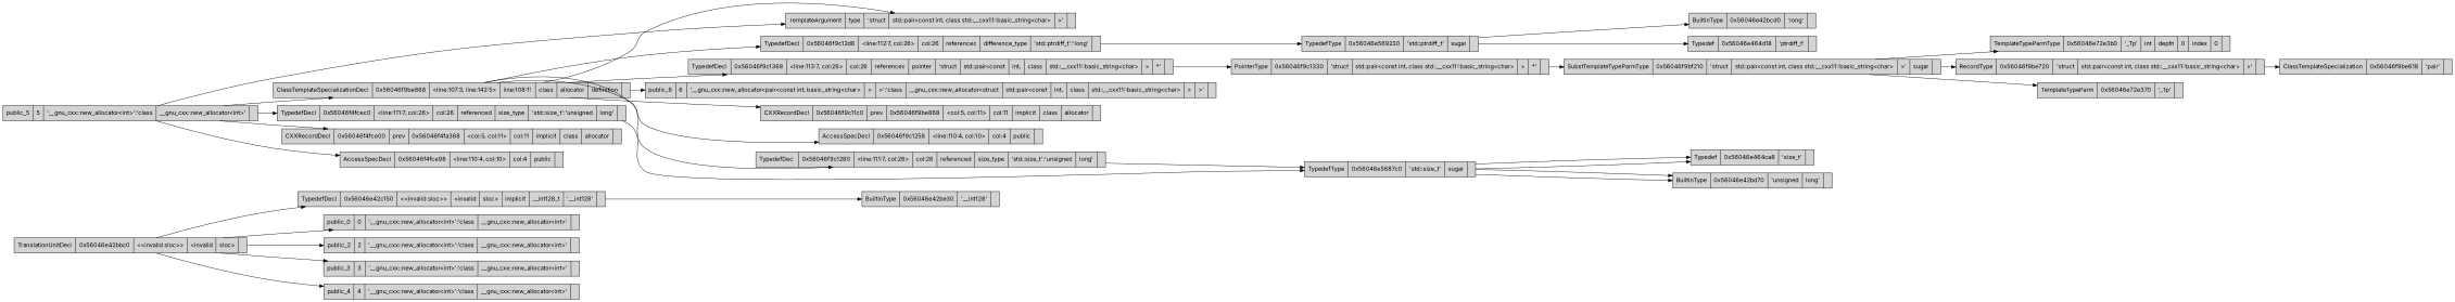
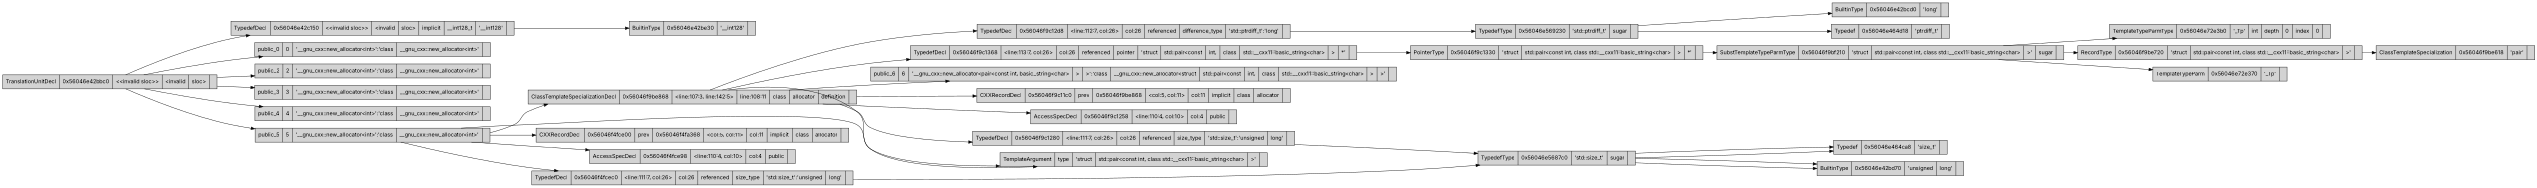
  digraph {
    fontname=Inter
    rankdir=LR
    node [fillcolor=lightgrey fontname=Inter shape=record style=filled]
    edge [color=black constraint=true fontname=Inter style=solid weight=100]
    n1 [label="{ TranslationUnitDecl| 0x56046e42bbc0| &lt;&lt;invalid&nbsp;sloc&gt;&gt;| &lt;invalid| sloc&gt;| }"]
    n2 [label="{ TypedefDecl| 0x56046e42c150| &lt;&lt;invalid&nbsp;sloc&gt;&gt;| &lt;invalid| sloc&gt;| implicit| __int128_t| '__int128'| }"]
    n3 [label="{ public_0| 0| '__gnu_cxx::new_allocator&lt;int&gt;':'class| __gnu_cxx::new_allocator&lt;int&gt;'| }"]
    n4 [label="{ public_2| 2| '__gnu_cxx::new_allocator&lt;int&gt;':'class| __gnu_cxx::new_allocator&lt;int&gt;'| }"]
    n5 [label="{ public_3| 3| '__gnu_cxx::new_allocator&lt;int&gt;':'class| __gnu_cxx::new_allocator&lt;int&gt;'| }"]
    n6 [label="{ public_4| 4| '__gnu_cxx::new_allocator&lt;int&gt;':'class| __gnu_cxx::new_allocator&lt;int&gt;'| }"]
    n7 [label="{ public_5| 5| '__gnu_cxx::new_allocator&lt;int&gt;':'class| __gnu_cxx::new_allocator&lt;int&gt;'| }"]
    n8 [label="{ BuiltinType| 0x56046e42be30| '__int128'| }"]
    n9 [label="{ TemplateArgument| type| 'struct| std::pair&lt;const&nbsp;int,&nbsp;class&nbsp;std::__cxx11::basic_string&lt;char&gt;| &gt;'| }"]
    n10 [label="{ CXXRecordDecl| 0x56046f4fce00| prev| 0x56046f4fa368| &lt;col:5,&nbsp;col:11&gt;| col:11| implicit| class| allocator| }"]
    n11 [label="{ AccessSpecDecl| 0x56046f4fce98| &lt;line:110:4,&nbsp;col:10&gt;| col:4| public| }"]
    n12 [label="{ TypedefDecl| 0x56046f4fcec0| &lt;line:111:7,&nbsp;col:26&gt;| col:26| referenced| size_type| 'std::size_t':'unsigned| long'| }"]
    n13 [label="{ ClassTemplateSpecializationDecl| 0x56046f9be868| &lt;line:107:3,&nbsp;line:142:5&gt;| line:108:11| class| allocator| definition| }"]
    n14 [label="{ TypedefType| 0x56046e5687c0| 'std::size_t'| sugar| }"]
    n15 [label="{ public_6| 6| '__gnu_cxx::new_allocator&lt;pair&lt;const&nbsp;int,&nbsp;basic_string&lt;char&gt;| &gt;| &gt;':'class| __gnu_cxx::new_allocator&lt;struct| std::pair&lt;const| int,| class| std::__cxx11::basic_string&lt;char&gt;| &gt;| &gt;'| }"]
    n16 [label="{ CXXRecordDecl| 0x56046f9c11c0| prev| 0x56046f9be868| &lt;col:5,&nbsp;col:11&gt;| col:11| implicit| class| allocator| }"]
    n17 [label="{ AccessSpecDecl| 0x56046f9c1258| &lt;line:110:4,&nbsp;col:10&gt;| col:4| public| }"]
    n18 [label="{ TypedefDecl| 0x56046f9c1280| &lt;line:111:7,&nbsp;col:26&gt;| col:26| referenced| size_type| 'std::size_t':'unsigned| long'| }"]
    n19 [label="{ TypedefDecl| 0x56046f9c12d8| &lt;line:112:7,&nbsp;col:26&gt;| col:26| referenced| difference_type| 'std::ptrdiff_t':'long'| }"]
    n20 [label="{ TypedefDecl| 0x56046f9c1368| &lt;line:113:7,&nbsp;col:26&gt;| col:26| referenced| pointer| 'struct| std::pair&lt;const| int,| class| std::__cxx11::basic_string&lt;char&gt;| &gt;| *'| }"]
    n21 [label="{ Typedef| 0x56046e464ca8| 'size_t'| }"]
    n22 [label="{ BuiltinType| 0x56046e42bd70| 'unsigned| long'| }"]
    n23 [label="{ TypedefType| 0x56046e569230| 'std::ptrdiff_t'| sugar| }"]
    n24 [label="{ PointerType| 0x56046f9c1330| 'struct| std::pair&lt;const&nbsp;int,&nbsp;class&nbsp;std::__cxx11::basic_string&lt;char&gt;| &gt;| *'| }"]
    n25 [label="{ Typedef| 0x56046e464d18| 'ptrdiff_t'| }"]
    n26 [label="{ BuiltinType| 0x56046e42bcd0| 'long'| }"]
    n27 [label="{ SubstTemplateTypeParmType| 0x56046f9bf210| 'struct| std::pair&lt;const&nbsp;int,&nbsp;class&nbsp;std::__cxx11::basic_string&lt;char&gt;| &gt;'| sugar| }"]
    n28 [label="{ TemplateTypeParmType| 0x56046e72e3b0| '_Tp'| int| depth| 0| index| 0| }"]
    n29 [label="{ RecordType| 0x56046f9be720| 'struct| std::pair&lt;const&nbsp;int,&nbsp;class&nbsp;std::__cxx11::basic_string&lt;char&gt;| &gt;'| }"]
    n30 [label="{ TemplateTypeParm| 0x56046e72e370| '_Tp'| }"]
    n31 [label="{ ClassTemplateSpecialization| 0x56046f9be618| 'pair'| }"]
    n1 -> n2
    n1 -> n3
    n1 -> n4
    n1 -> n5
    n1 -> n6
+   n1 -> n7
    n2 -> n8
    n7 -> n9
    n7 -> n10
    n7 -> n11
    n7 -> n12
    n7 -> n13
    n12 -> n14
    n13 -> n9
    n13 -> n15
    n13 -> n16
    n13 -> n17
    n13 -> n18
    n13 -> n19
    n13 -> n20
    n14 -> n21
    n14 -> n21
    n14 -> n22
    n14 -> n22
    n18 -> n14
    n19 -> n23
    n20 -> n24
    n23 -> n25
    n23 -> n26
    n24 -> n27
    n27 -> n28
    n27 -> n29
    n27 -> n30
    n29 -> n31
  }
